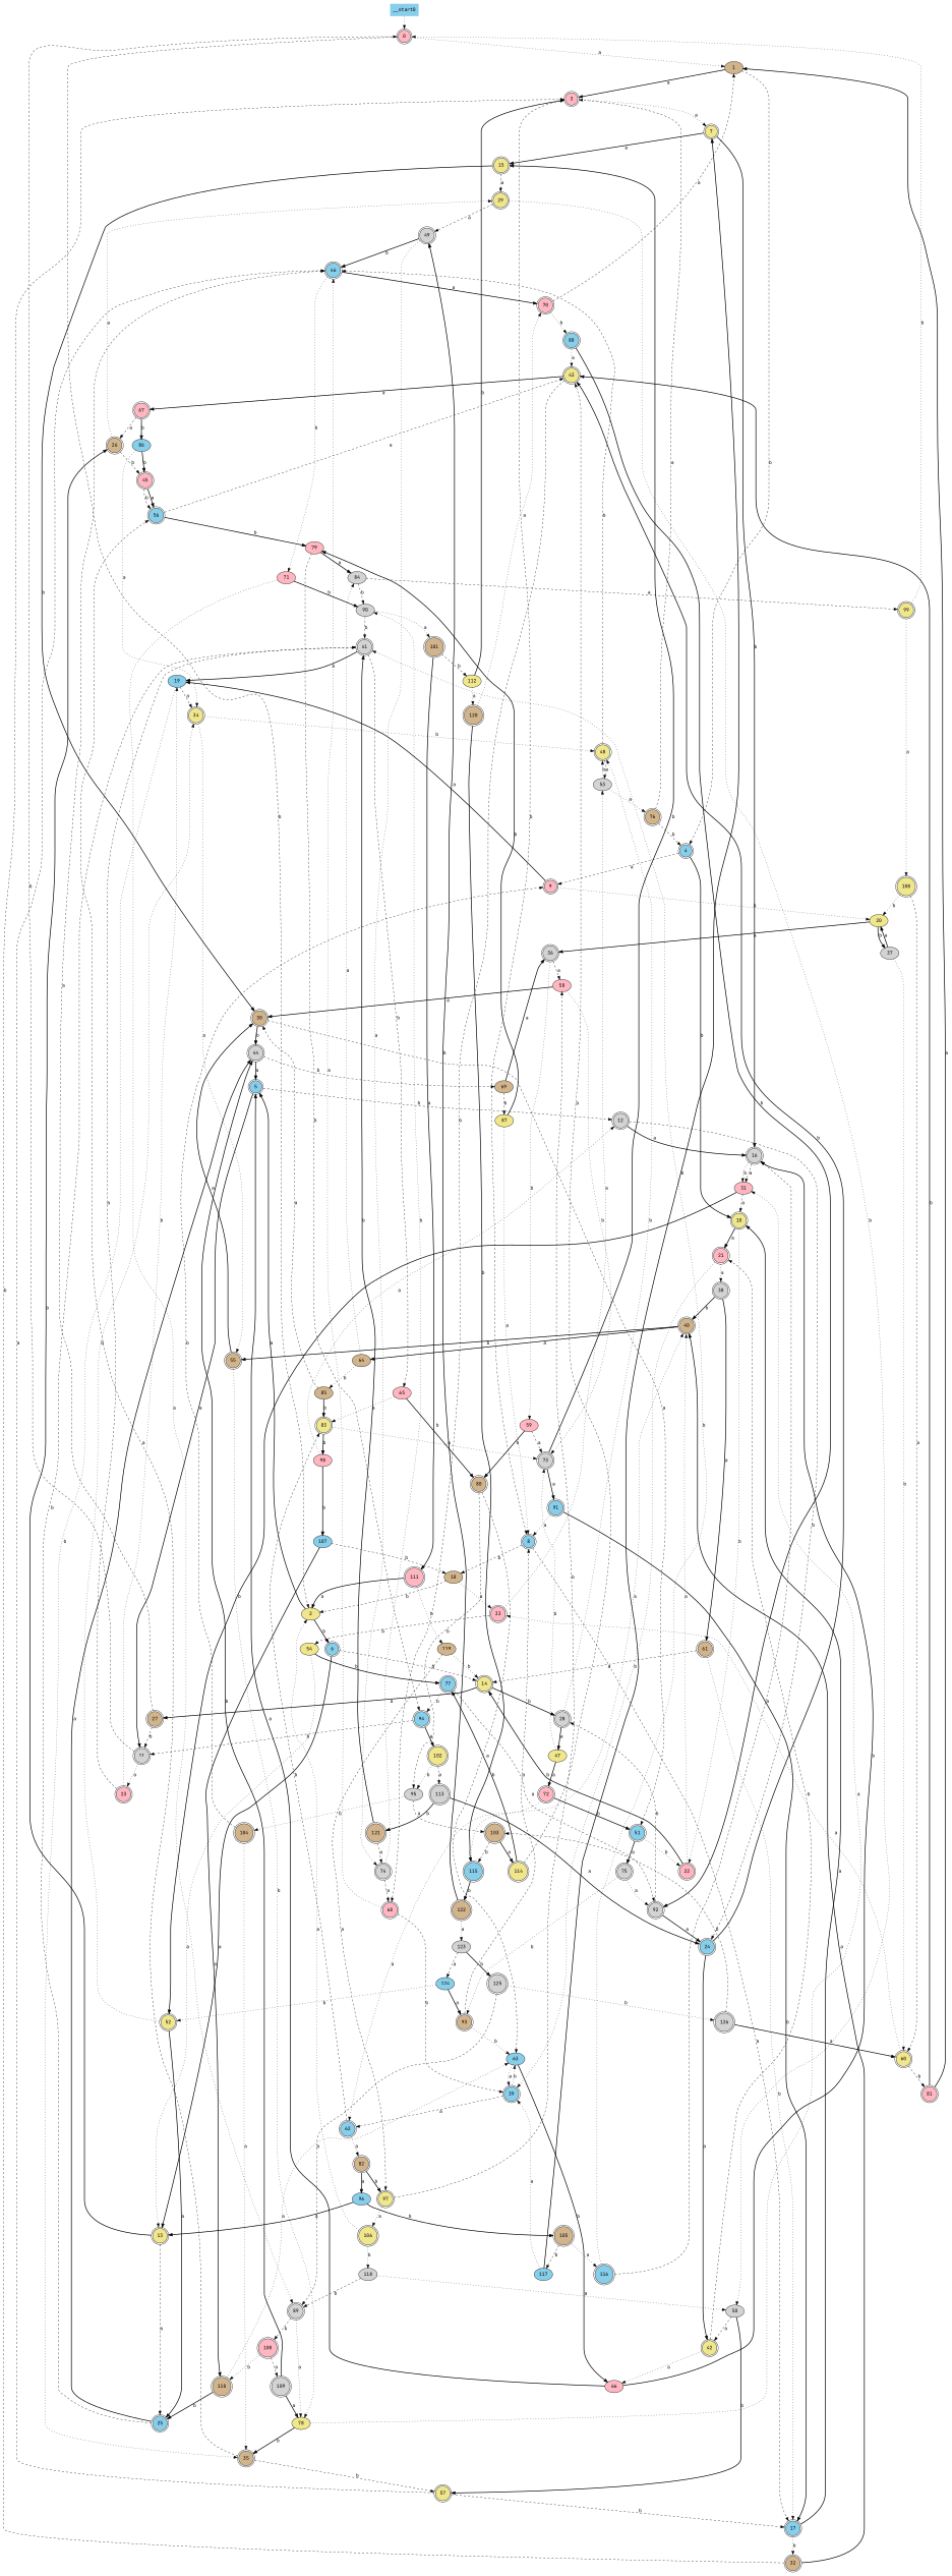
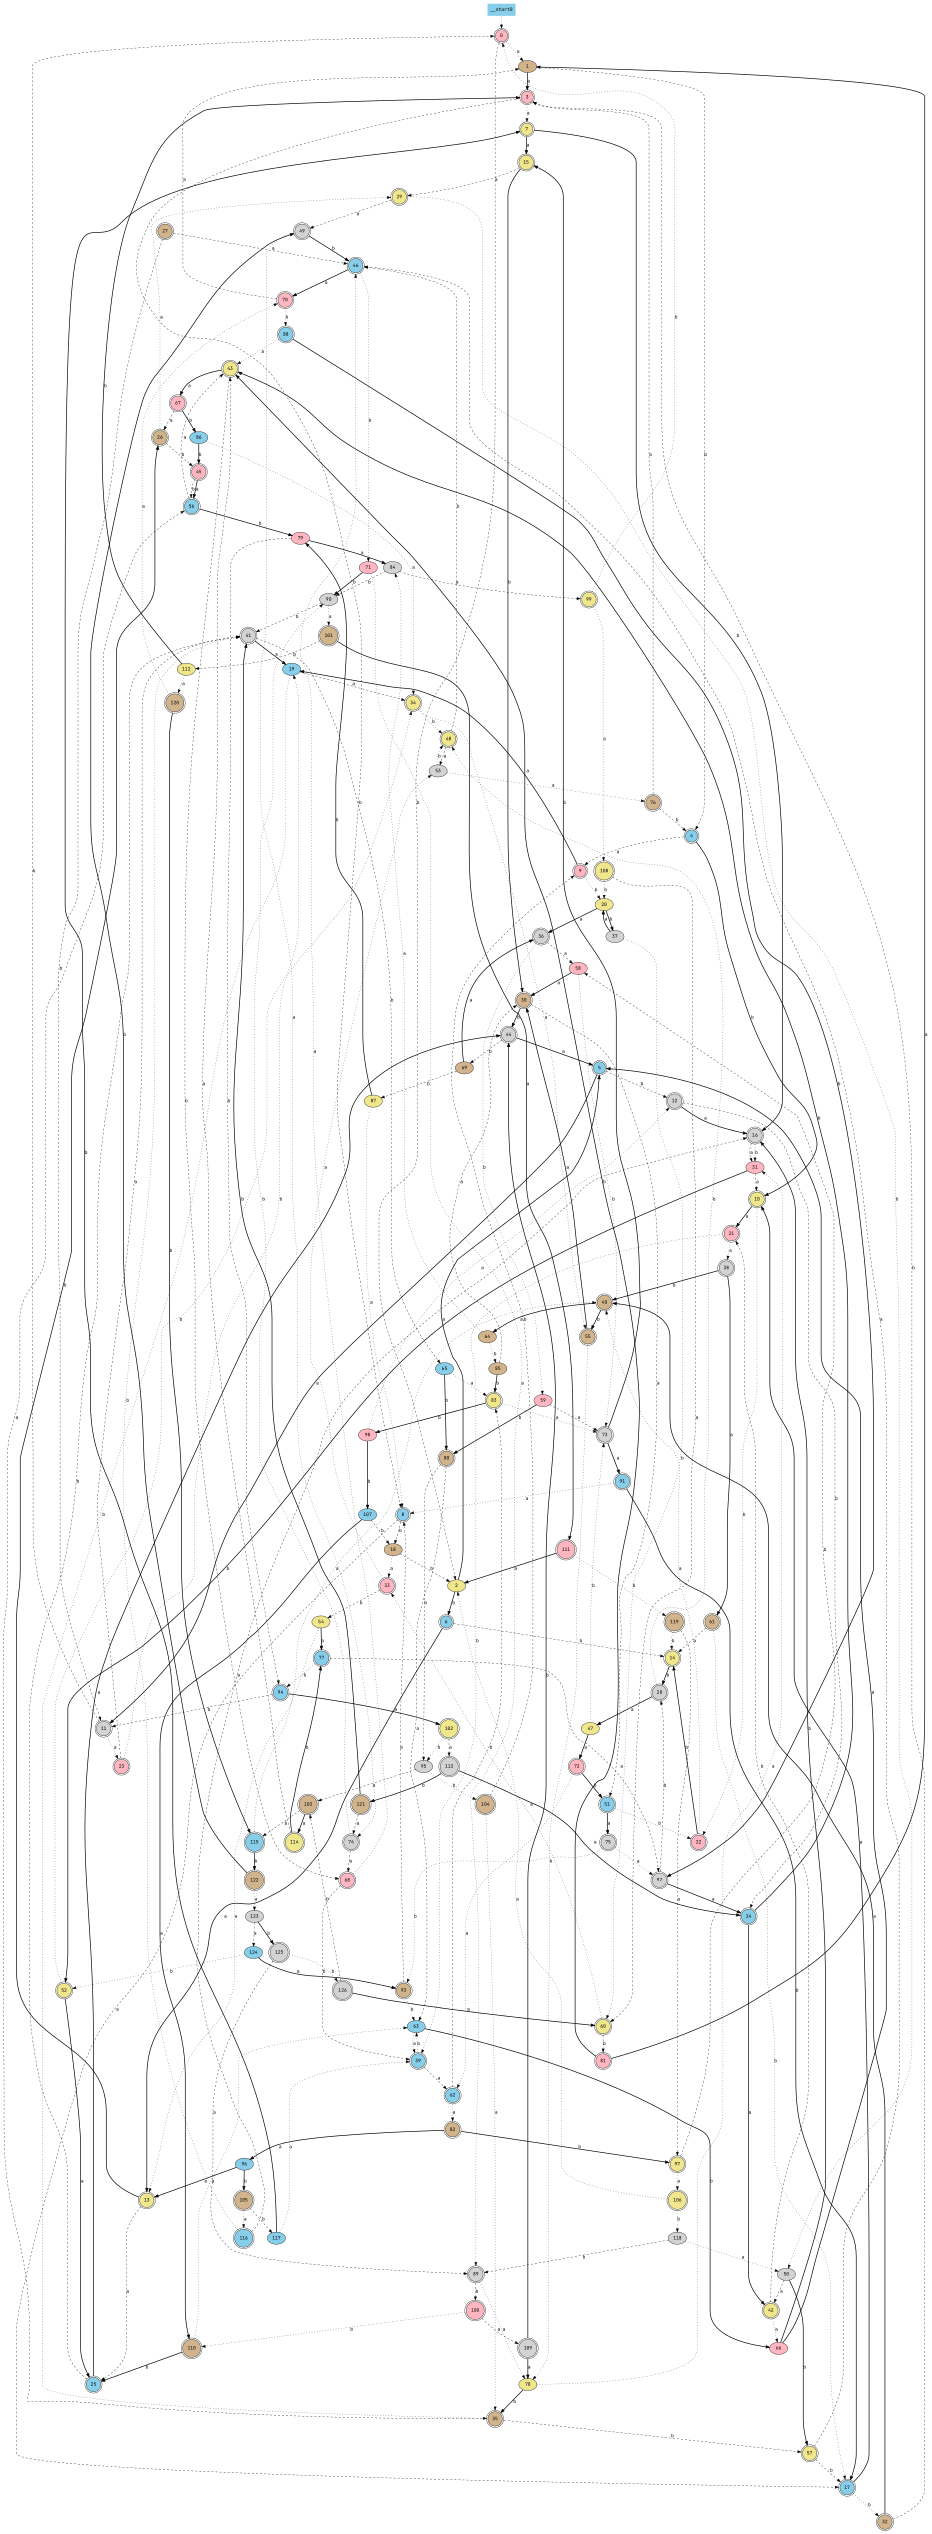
  digraph {
    fontname="JetBrains Mono"
    node [fillcolor=khaki fontname="JetBrains Mono" shape=doublecircle style=filled]
    edge [fontname="JetBrains Mono" style=bold]
    __start0 [fillcolor=skyblue shape=none]
    0 [fillcolor=lightpink]
    1 [fillcolor=tan shape=""]
    2 [shape=""]
    3 [fillcolor=lightpink]
    4 [fillcolor=skyblue]
    5 [fillcolor=skyblue]
    6 [fillcolor=skyblue]
    7
    8 [fillcolor=skyblue]
    9 [fillcolor=lightpink]
    10
    11 [fillcolor=lightgrey]
    12 [fillcolor=lightgrey]
    13
    14
    15
    16 [fillcolor=lightgrey]
    17 [fillcolor=skyblue]
    18 [fillcolor=tan shape=""]
    19 [fillcolor=skyblue shape=""]
    20 [shape=""]
    21 [fillcolor=lightpink]
    22 [fillcolor=lightpink]
    23 [fillcolor=lightpink]
    24 [fillcolor=skyblue]
    25 [fillcolor=skyblue]
    26 [fillcolor=tan]
    27 [fillcolor=tan]
    28 [fillcolor=lightgrey]
    29
    30 [fillcolor=tan]
    31 [fillcolor=lightpink shape=""]
    32 [fillcolor=tan]
    33 [fillcolor=lightpink]
    34
    35 [fillcolor=tan]
    36 [fillcolor=lightgrey]
    37 [fillcolor=lightgrey shape=""]
    38 [fillcolor=lightgrey]
    39 [fillcolor=skyblue]
    40 [fillcolor=tan]
    41 [fillcolor=lightgrey]
    42
    43
    44 [fillcolor=lightgrey]
    45 [fillcolor=lightpink]
    46 [fillcolor=skyblue]
    47 [shape=""]
    48
    49 [fillcolor=lightgrey]
    50 [fillcolor=lightgrey shape=""]
    51 [fillcolor=skyblue]
    52
    53 [fillcolor=lightgrey shape=""]
    54 [shape=""]
    55 [fillcolor=tan]
    56 [fillcolor=skyblue]
    57
    58 [fillcolor=lightpink shape=""]
    59 [fillcolor=lightpink shape=""]
    60
    61 [fillcolor=tan]
    62 [fillcolor=skyblue]
    63 [fillcolor=skyblue shape=""]
    64 [fillcolor=tan shape=""]
-   65 [fillcolor=lightpink shape=""]
+   65 [fillcolor=skyblue shape=""]
    66 [fillcolor=lightpink shape=""]
    67 [fillcolor=lightpink]
    68 [fillcolor=lightpink]
    69 [fillcolor=tan shape=""]
    70 [fillcolor=lightpink]
    71 [fillcolor=lightpink shape=""]
    72 [fillcolor=lightpink]
    73 [fillcolor=lightgrey]
    74 [fillcolor=lightgrey]
    75 [fillcolor=lightgrey]
    76 [fillcolor=tan]
    77 [fillcolor=skyblue]
    78 [shape=""]
    79 [fillcolor=lightpink shape=""]
    80 [fillcolor=tan]
    81 [fillcolor=lightpink]
    82 [fillcolor=tan]
    83
    84 [fillcolor=lightgrey shape=""]
    85 [fillcolor=tan shape=""]
    86 [fillcolor=skyblue shape=""]
    87 [shape=""]
    88 [fillcolor=skyblue]
    89 [fillcolor=lightgrey]
    90 [fillcolor=lightgrey shape=""]
    91 [fillcolor=skyblue]
    92 [fillcolor=lightgrey]
    93 [fillcolor=tan]
    94 [fillcolor=skyblue]
    95 [fillcolor=lightgrey shape=""]
    96 [fillcolor=skyblue shape=""]
    97
    98 [fillcolor=lightpink shape=""]
    99
    100 [fillcolor=lightpink]
    101 [fillcolor=tan]
    102
    103 [fillcolor=tan]
    104 [fillcolor=tan]
    105 [fillcolor=tan]
    106
    107 [fillcolor=skyblue shape=""]
    108
    109 [fillcolor=lightgrey]
    110 [fillcolor=tan]
    111 [fillcolor=lightpink]
    112 [shape=""]
    113 [fillcolor=lightgrey]
    114
    115 [fillcolor=skyblue]
    116 [fillcolor=skyblue]
    117 [fillcolor=skyblue shape=""]
    118 [fillcolor=lightgrey shape=""]
-   119 [fillcolor=tan shape=""]
+   119 [fillcolor=tan]
    120 [fillcolor=tan]
    121 [fillcolor=tan]
    122 [fillcolor=tan]
    123 [fillcolor=lightgrey shape=""]
    124 [fillcolor=skyblue shape=""]
    125 [fillcolor=lightgrey]
    126 [fillcolor=lightgrey]
    __start0 -> 0 [style=dotted]
    0 -> 1 [label=a style=dotted]
    0 -> 2 [label=b style=dashed]
    1 -> 3 [label=a]
    1 -> 4 [label=b style=dashed]
    2 -> 5 [label=a]
    2 -> 6 [label=b]
    3 -> 7 [label=a style=dotted]
    3 -> 8 [label=b style=dashed]
    4 -> 9 [label=a style=dashed]
    4 -> 10 [label=b]
    5 -> 11 [label=a]
    5 -> 12 [label=b style=dashed]
    6 -> 13 [label=a]
    6 -> 14 [label=b style=dashed]
    7 -> 15 [label=a]
    7 -> 16 [label=b]
    8 -> 17 [label=a style=dashed]
    8 -> 18 [label=b style=dashed]
    9 -> 19 [label=a]
    9 -> 20 [label=b style=dotted]
    10 -> 21 [label=a]
    10 -> 22 [label=b style=dotted]
    11 -> 0 [label=b style=dashed]
    11 -> 23 [label=a style=dotted]
    12 -> 16 [label=a]
    12 -> 24 [label=b style=dashed]
    13 -> 25 [label=a style=dashed]
    13 -> 26 [label=b]
-   14 -> 27 [label=a]
    14 -> 28 [label=b]
    15 -> 29 [label=a style=dashed]
    15 -> 30 [label=b]
    16 -> 31 [label=a style=dashed]
    16 -> 31 [label=b style=dotted]
    17 -> 10 [label=a]
    17 -> 32 [label=b style=dotted]
    18 -> 2 [label=b style=dashed]
    18 -> 33 [label=a style=dotted]
    19 -> 34 [label=a style=dashed]
    19 -> 35 [label=b style=dotted]
    20 -> 36 [label=a]
    20 -> 37 [label=b]
    21 -> 38 [label=a style=dotted]
    21 -> 39 [label=b style=dotted]
    22 -> 14 [label=b]
    22 -> 40 [label=a style=dotted]
    23 -> 19 [label=b style=dotted]
    23 -> 41 [label=a style=dashed]
    24 -> 42 [label=a]
    24 -> 43 [label=b]
    25 -> 41 [label=b style=dashed]
    25 -> 44 [label=a]
    26 -> 29 [label=a style=dotted]
    26 -> 45 [label=b style=dashed]
    27 -> 11 [label=b style=dashed]
    27 -> 46 [label=a style=dashed]
    28 -> 47 [label=a]
    28 -> 48 [label=b style=dotted]
    29 -> 49 [label=a style=dashed]
    29 -> 50 [label=b style=dotted]
    30 -> 44 [label=b]
    30 -> 51 [label=a style=dashed]
    31 -> 10 [label=a style=dashed]
    31 -> 52 [label=b]
    32 -> 3 [label=b style=dashed]
    32 -> 40 [label=a]
    33 -> 53 [label=a style=dotted]
    33 -> 54 [label=b style=dashed]
    34 -> 48 [label=b style=dotted]
    34 -> 55 [label=a style=dotted]
    35 -> 56 [label=a style=dashed]
    35 -> 57 [label=b style=dashed]
    36 -> 58 [label=a style=dashed]
    36 -> 59 [label=b style=dotted]
    37 -> 20 [label=a]
    37 -> 60 [label=b style=dotted]
    38 -> 40 [label=b]
    38 -> 61 [label=a]
    39 -> 62 [label=a style=dashed]
    39 -> 63 [label=b style=dotted]
    40 -> 55 [label=b]
    40 -> 64 [label=a]
    41 -> 19 [label=a]
    41 -> 65 [label=b style=dashed]
    42 -> 21 [label=b style=dashed]
    42 -> 66 [label=a style=dotted]
    43 -> 67 [label=a]
    43 -> 68 [label=b style=dashed]
    44 -> 5 [label=a]
    44 -> 69 [label=b style=dashed]
    45 -> 56 [label=a]
    45 -> 56 [label=b style=dashed]
    46 -> 70 [label=a]
    46 -> 71 [label=b style=dotted]
    47 -> 72 [label=a]
    47 -> 73 [label=b style=dotted]
    48 -> 46 [label=b style=dashed]
    48 -> 53 [label=a style=dashed]
    49 -> 46 [label=b]
    49 -> 74 [label=a style=dotted]
    50 -> 42 [label=a style=dashed]
    50 -> 57 [label=b]
    51 -> 22 [label=b style=dotted]
    51 -> 75 [label=a]
    52 -> 25 [label=a]
    52 -> 34 [label=b style=dotted]
    53 -> 48 [label=b style=dotted]
    53 -> 76 [label=a style=dotted]
    54 -> 13 [label=a style=dotted]
    54 -> 77 [label=b]
    55 -> 30 [label=a]
    55 -> 78 [label=b style=dotted]
    56 -> 43 [label=a style=dashed]
    56 -> 79 [label=b]
    57 -> 17 [label=b style=dashed]
    57 -> 46 [label=a style=dashed]
    58 -> 30 [label=a]
    58 -> 73 [label=b style=dotted]
    59 -> 73 [label=a style=dashed]
    59 -> 80 [label=b]
    60 -> 33 [label=a style=dotted]
    60 -> 81 [label=b style=dashed]
    61 -> 14 [label=a style=dashed]
    61 -> 17 [label=b style=dotted]
    62 -> 82 [label=a style=dotted]
    62 -> 83 [label=b style=dashed]
    63 -> 39 [label=a style=dotted]
    63 -> 66 [label=b]
    64 -> 84 [label=a style=dotted]
    64 -> 85 [label=b style=dotted]
    65 -> 80 [label=b]
    65 -> 83 [label=a style=dotted]
    66 -> 5 [label=a]
    66 -> 16 [label=b]
    67 -> 26 [label=a style=dashed]
    67 -> 86 [label=b]
    68 -> 39 [label=b style=dashed]
    68 -> 46 [label=a style=dotted]
    69 -> 36 [label=a]
    69 -> 87 [label=b style=dashed]
    70 -> 1 [label=a style=dashed]
    70 -> 88 [label=b style=dotted]
    71 -> 89 [label=a style=dotted]
    71 -> 90 [label=b]
    72 -> 51 [label=b]
    72 -> 62 [label=a style=dotted]
    73 -> 15 [label=b]
    73 -> 91 [label=a]
    74 -> 68 [label=a style=dashed]
    74 -> 90 [label=b style=dotted]
    75 -> 92 [label=a style=dotted]
    75 -> 93 [label=b style=dotted]
    76 -> 3 [label=a style=dashed]
    76 -> 4 [label=b style=dashed]
    77 -> 92 [label=a style=dashed]
    77 -> 94 [label=b style=dotted]
    78 -> 31 [label=a style=dotted]
    78 -> 35 [label=b]
    79 -> 84 [label=a]
    79 -> 94 [label=b style=dashed]
    80 -> 63 [label=a style=dashed]
    80 -> 95 [label=b style=dashed]
    81 -> 1 [label=a]
    81 -> 43 [label=b]
    82 -> 96 [label=a]
    82 -> 97 [label=b]
    83 -> 73 [label=a style=dotted]
    83 -> 98 [label=b]
    84 -> 90 [label=b style=dashed]
    84 -> 99 [label=a style=dashed]
    85 -> 30 [label=a style=dashed]
    85 -> 83 [label=b]
    86 -> 34 [label=a style=dotted]
    86 -> 45 [label=b]
    87 -> 8 [label=a style=dotted]
    87 -> 79 [label=b]
    88 -> 43 [label=a style=dotted]
    88 -> 92 [label=b]
    89 -> 78 [label=a style=dotted]
    89 -> 100 [label=b style=dashed]
    90 -> 41 [label=b style=dashed]
    90 -> 101 [label=a style=dotted]
    91 -> 8 [label=a style=dotted]
    91 -> 17 [label=b]
    92 -> 24 [label=a]
    92 -> 28 [label=b style=dashed]
    93 -> 8 [label=a style=dashed]
    93 -> 63 [label=b style=dotted]
    94 -> 11 [label=b style=dashed]
    94 -> 102 [label=a]
    95 -> 103 [label=a style=dashed]
    95 -> 104 [label=b style=dotted]
    96 -> 13 [label=a]
    96 -> 105 [label=b]
    97 -> 58 [label=b style=dashed]
    97 -> 106 [label=a style=dotted]
    98 -> 12 [label=a style=dotted]
    98 -> 107 [label=b]
    99 -> 0 [label=b style=dotted]
    99 -> 108 [label=a style=dotted]
    100 -> 109 [label=a style=dashed]
    100 -> 110 [label=b style=dotted]
    101 -> 111 [label=a]
    101 -> 112 [label=b style=dashed]
    102 -> 95 [label=b style=dotted]
    102 -> 113 [label=a style=dashed]
    103 -> 114 [label=a]
    103 -> 115 [label=b style=dashed]
    104 -> 9 [label=b style=dashed]
    104 -> 35 [label=a style=dotted]
    105 -> 116 [label=a style=dotted]
    105 -> 117 [label=b style=dashed]
    106 -> 2 [label=a style=dotted]
    106 -> 118 [label=b style=dotted]
    107 -> 18 [label=b style=dashed]
    107 -> 110 [label=a]
    108 -> 20 [label=b style=dotted]
    108 -> 60 [label=a style=dashed]
    109 -> 44 [label=b]
    109 -> 78 [label=a]
    110 -> 25 [label=b]
    110 -> 63 [label=a style=dotted]
    111 -> 2 [label=a]
    111 -> 119 [label=b style=dotted]
    112 -> 3 [label=b]
    112 -> 120 [label=a style=dotted]
    113 -> 24 [label=a]
    113 -> 121 [label=b]
    114 -> 43 [label=a style=dashed]
    114 -> 77 [label=b]
    115 -> 40 [label=a style=dotted]
    115 -> 122 [label=b]
    116 -> 16 [label=a style=dashed]
    116 -> 41 [label=b style=dotted]
    117 -> 7 [label=b]
    117 -> 39 [label=a style=dotted]
    118 -> 50 [label=a style=dotted]
    118 -> 89 [label=b style=dashed]
    119 -> 14 [label=b style=dotted]
    119 -> 97 [label=a style=dashed]
    120 -> 70 [label=a style=dotted]
    120 -> 115 [label=b]
    121 -> 41 [label=b]
    121 -> 74 [label=a style=dashed]
    122 -> 49 [label=b]
    122 -> 123 [label=a style=dotted]
    123 -> 124 [label=a style=dashed]
    123 -> 125 [label=b]
    124 -> 52 [label=b style=dotted]
    124 -> 93 [label=a]
    125 -> 89 [label=a style=dashed]
    125 -> 126 [label=b style=dotted]
    126 -> 60 [label=a]
    126 -> 103 [label=b style=dashed]
  }
